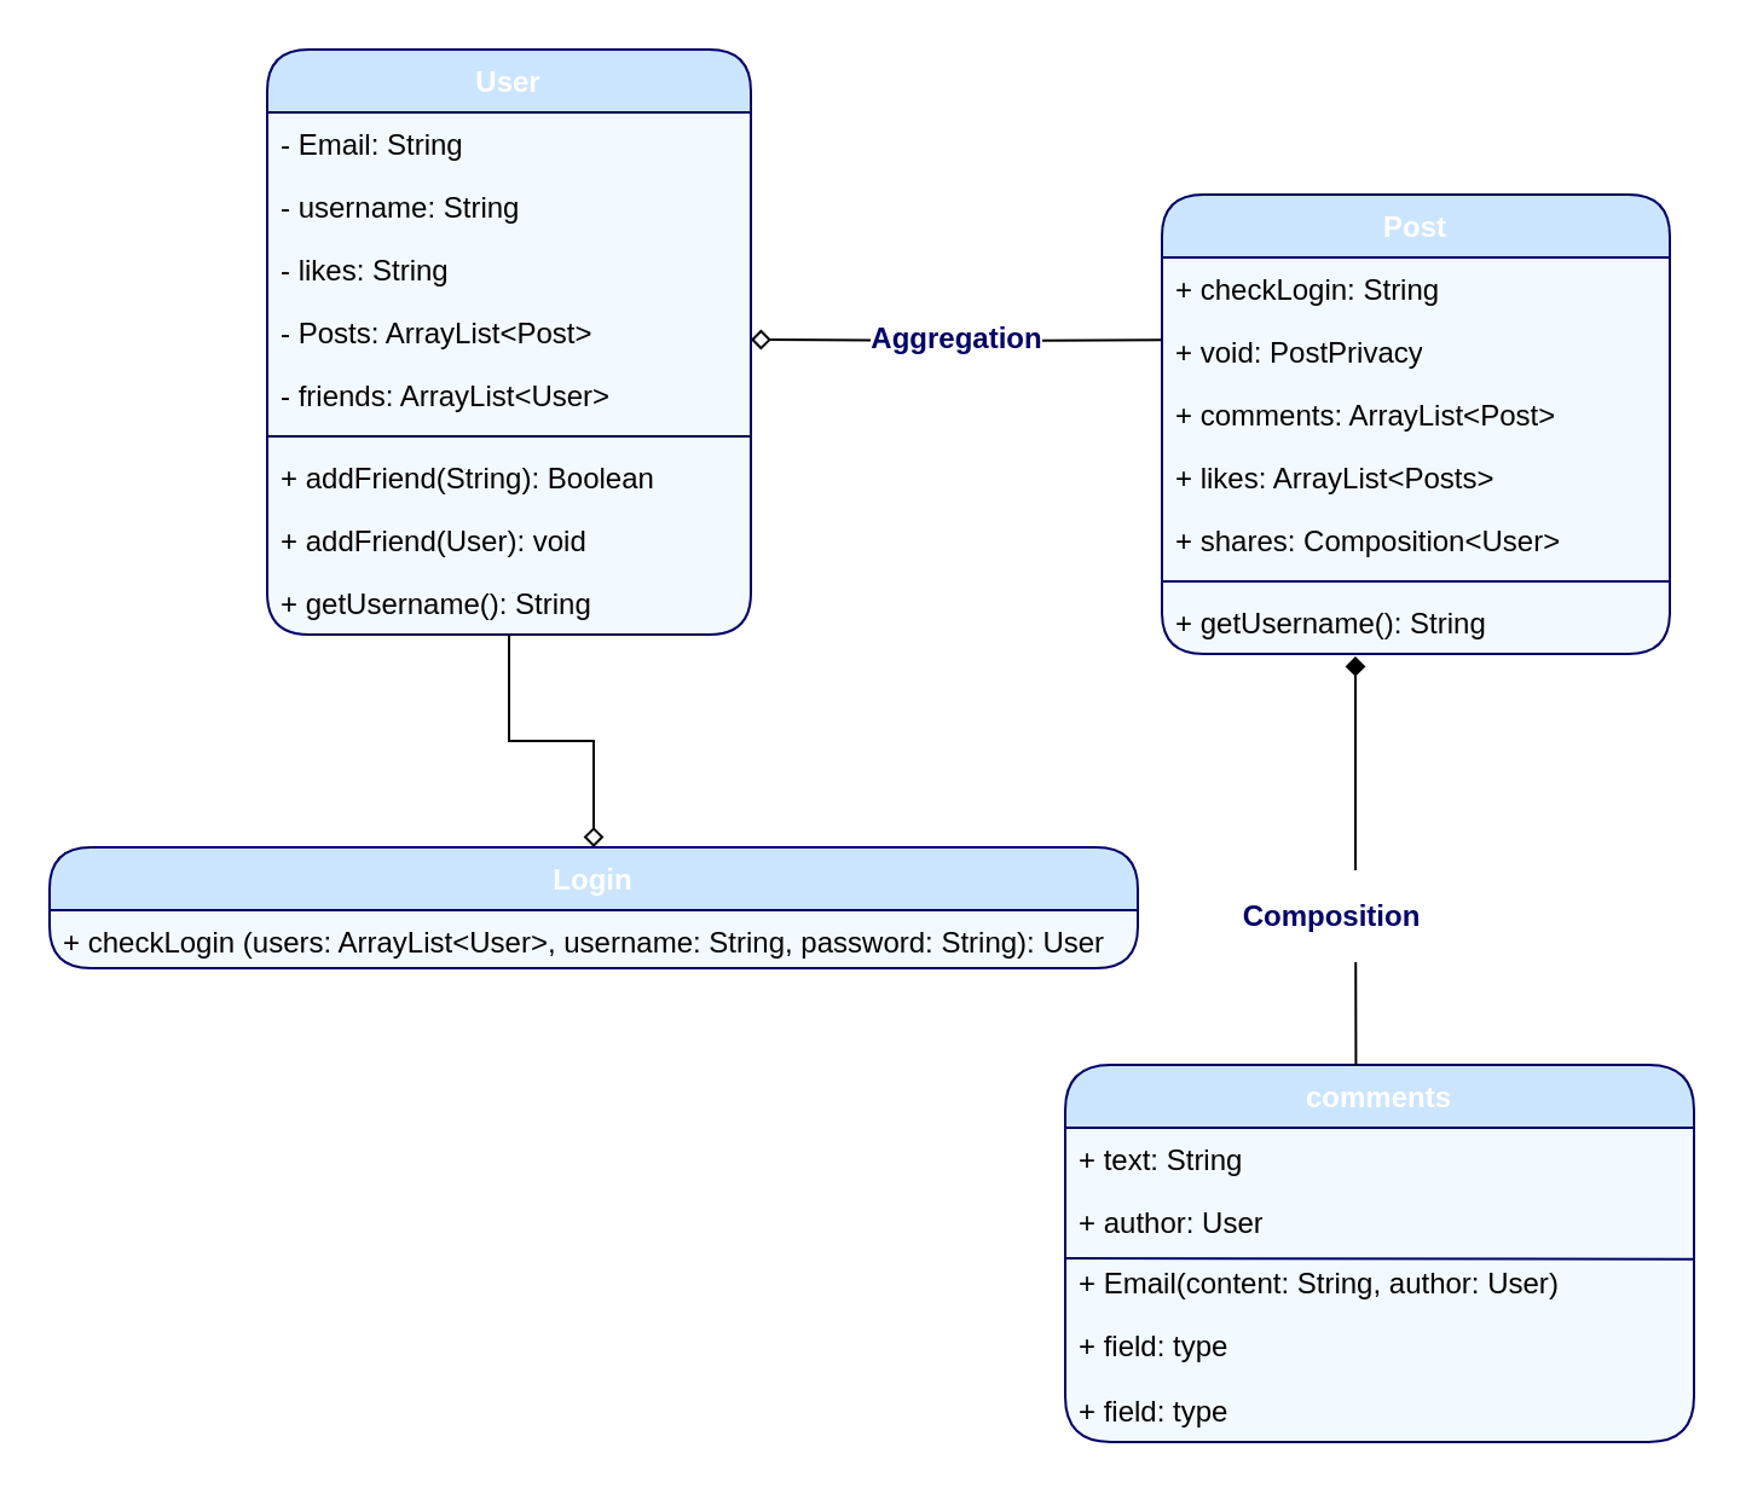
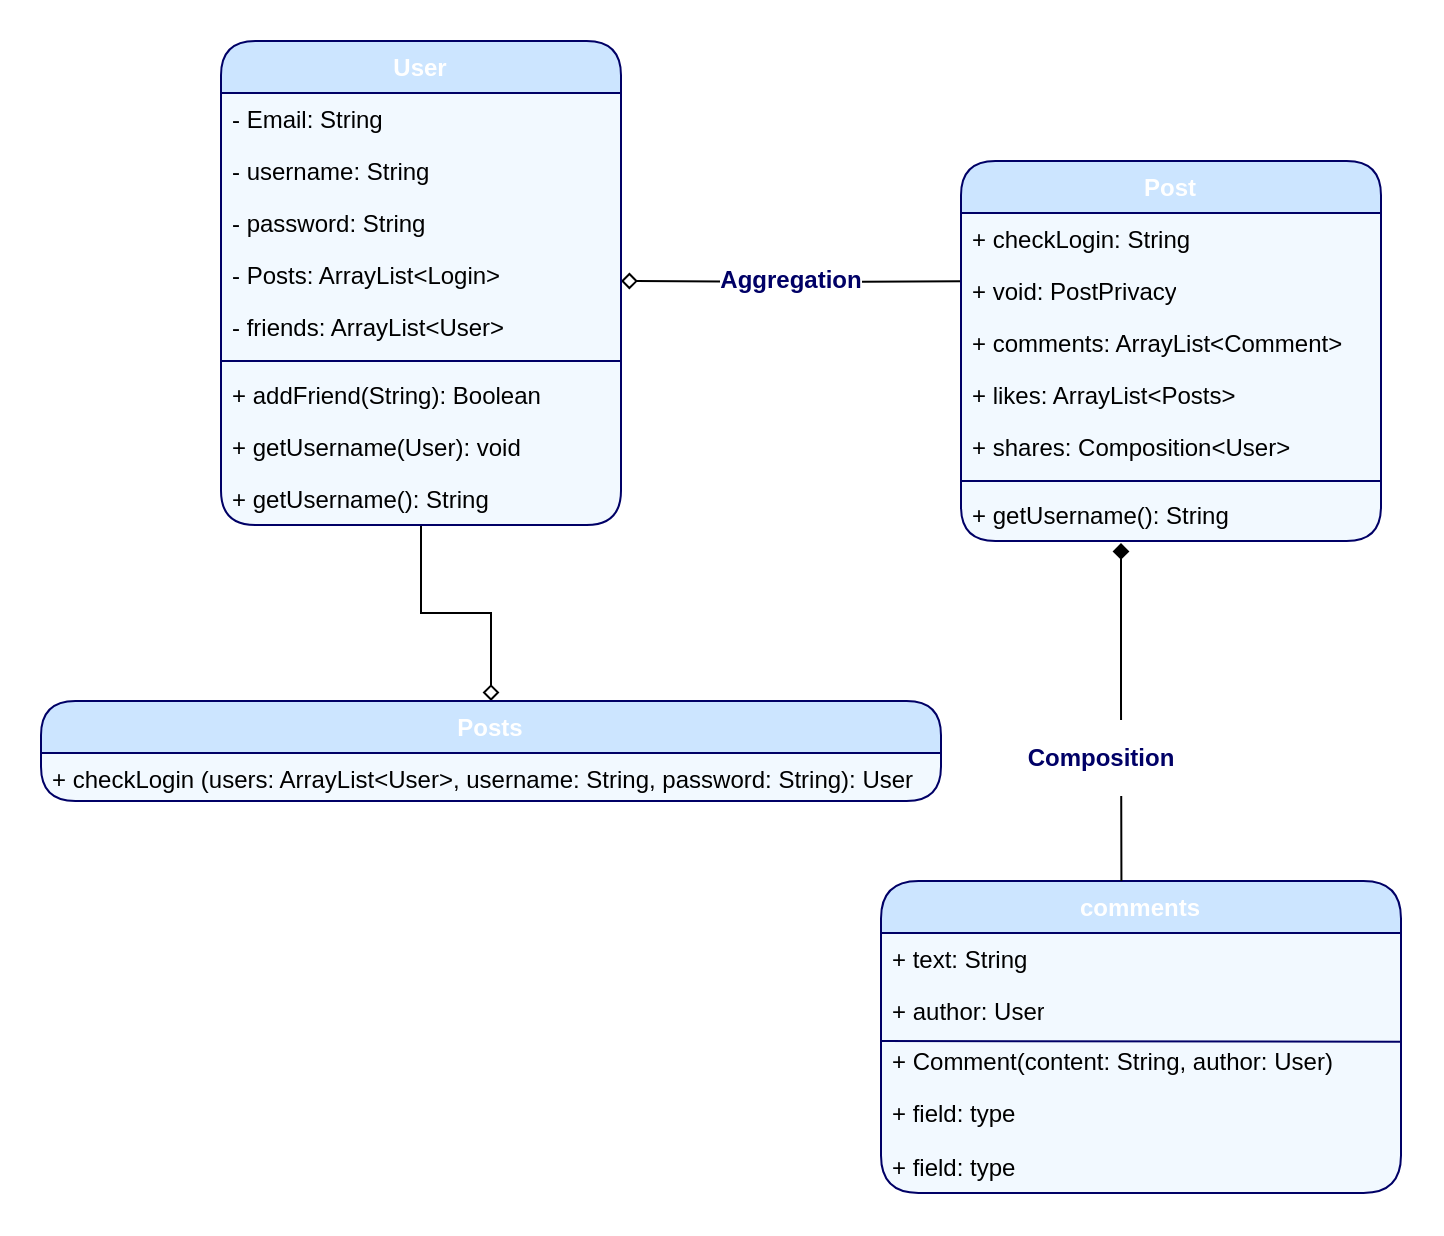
  <mxCell id="0" />
  <mxCell id="1" parent="0" />
  <mxCell id="2" value="" style="edgeStyle=orthogonalEdgeStyle;rounded=0;orthogonalLoop=1;jettySize=auto;html=1;endArrow=diamond;endFill=0;startArrow=none;startFill=0;" edge="1" parent="1" source="4" target="14"><mxGeometry relative="1" as="geometry" /></mxCell>
  <mxCell id="3" value="Aggregation" style="edgeStyle=orthogonalEdgeStyle;rounded=1;orthogonalLoop=1;jettySize=auto;html=1;fontFamily=Helvetica;fontSize=12;fontColor=#000066;fontStyle=1;curved=0;startArrow=diamond;startFill=0;endArrow=none;endFill=0;entryX=0;entryY=0.311;entryDx=0;entryDy=0;entryPerimeter=0;" edge="1" parent="1" target="18"><mxGeometry relative="1" as="geometry"><mxPoint x="480" y="141" as="targetPoint" /><mxPoint x="310" y="140" as="sourcePoint" /></mxGeometry></mxCell>
  <mxCell id="4" value="User" style="swimlane;fontStyle=1;align=center;verticalAlign=top;childLayout=stackLayout;horizontal=1;startSize=26;horizontalStack=0;resizeParent=1;resizeParentMax=0;resizeLast=0;collapsible=1;marginBottom=0;whiteSpace=wrap;html=1;fillColor=#CCE5FF;strokeColor=#000066;swimlaneFillColor=#F2F9FF;rounded=1;fontColor=#ffffff;arcSize=22;" vertex="1" parent="1"><mxGeometry x="110" y="20" width="200" height="242" as="geometry" /></mxCell>
  <mxCell id="5" value="- Email: String" style="text;strokeColor=none;fillColor=none;align=left;verticalAlign=top;spacingLeft=4;spacingRight=4;overflow=hidden;rotatable=0;points=[[0,0.5],[1,0.5]];portConstraint=eastwest;whiteSpace=wrap;html=1;" vertex="1" parent="4"><mxGeometry y="26" width="200" height="26" as="geometry" /></mxCell>
  <mxCell id="6" value="- username: String" style="text;strokeColor=none;fillColor=none;align=left;verticalAlign=top;spacingLeft=4;spacingRight=4;overflow=hidden;rotatable=0;points=[[0,0.5],[1,0.5]];portConstraint=eastwest;whiteSpace=wrap;html=1;" vertex="1" parent="4"><mxGeometry y="52" width="200" height="26" as="geometry" /></mxCell>
- <mxCell id="7" value="- likes: String" style="text;strokeColor=none;fillColor=none;align=left;verticalAlign=top;spacingLeft=4;spacingRight=4;overflow=hidden;rotatable=0;points=[[0,0.5],[1,0.5]];portConstraint=eastwest;whiteSpace=wrap;html=1;" vertex="1" parent="4"><mxGeometry y="78" width="200" height="26" as="geometry" /></mxCell>
- <mxCell id="8" value="- Posts: ArrayList&amp;lt;Post&amp;gt;" style="text;strokeColor=none;fillColor=none;align=left;verticalAlign=top;spacingLeft=4;spacingRight=4;overflow=hidden;rotatable=0;points=[[0,0.5],[1,0.5]];portConstraint=eastwest;whiteSpace=wrap;html=1;" vertex="1" parent="4"><mxGeometry y="104" width="200" height="26" as="geometry" /></mxCell>
+ <mxCell id="7" value="- password: String" style="text;strokeColor=none;fillColor=none;align=left;verticalAlign=top;spacingLeft=4;spacingRight=4;overflow=hidden;rotatable=0;points=[[0,0.5],[1,0.5]];portConstraint=eastwest;whiteSpace=wrap;html=1;" vertex="1" parent="4"><mxGeometry y="78" width="200" height="26" as="geometry" /></mxCell>
+ <mxCell id="8" value="- Posts: ArrayList&amp;lt;Login&amp;gt;" style="text;strokeColor=none;fillColor=none;align=left;verticalAlign=top;spacingLeft=4;spacingRight=4;overflow=hidden;rotatable=0;points=[[0,0.5],[1,0.5]];portConstraint=eastwest;whiteSpace=wrap;html=1;" vertex="1" parent="4"><mxGeometry y="104" width="200" height="26" as="geometry" /></mxCell>
  <mxCell id="9" value="-&amp;nbsp;friends: ArrayList&amp;lt;User&amp;gt;" style="text;strokeColor=none;fillColor=none;align=left;verticalAlign=top;spacingLeft=4;spacingRight=4;overflow=hidden;rotatable=0;points=[[0,0.5],[1,0.5]];portConstraint=eastwest;whiteSpace=wrap;html=1;" vertex="1" parent="4"><mxGeometry y="130" width="200" height="26" as="geometry" /></mxCell>
  <mxCell id="10" value="" style="line;strokeWidth=1;fillColor=none;align=left;verticalAlign=middle;spacingTop=-1;spacingLeft=3;spacingRight=3;rotatable=0;labelPosition=right;points=[];portConstraint=eastwest;strokeColor=inherit;" vertex="1" parent="4"><mxGeometry y="156" width="200" height="8" as="geometry" /></mxCell>
  <mxCell id="11" value="+ addFriend(String): Boolean" style="text;strokeColor=none;fillColor=none;align=left;verticalAlign=top;spacingLeft=4;spacingRight=4;overflow=hidden;rotatable=0;points=[[0,0.5],[1,0.5]];portConstraint=eastwest;whiteSpace=wrap;html=1;" vertex="1" parent="4"><mxGeometry y="164" width="200" height="26" as="geometry" /></mxCell>
- <mxCell id="12" value="+ addFriend(User): void" style="text;strokeColor=none;fillColor=none;align=left;verticalAlign=top;spacingLeft=4;spacingRight=4;overflow=hidden;rotatable=0;points=[[0,0.5],[1,0.5]];portConstraint=eastwest;whiteSpace=wrap;html=1;" vertex="1" parent="4"><mxGeometry y="190" width="200" height="26" as="geometry" /></mxCell>
+ <mxCell id="12" value="+ getUsername(User): void" style="text;strokeColor=none;fillColor=none;align=left;verticalAlign=top;spacingLeft=4;spacingRight=4;overflow=hidden;rotatable=0;points=[[0,0.5],[1,0.5]];portConstraint=eastwest;whiteSpace=wrap;html=1;" vertex="1" parent="4"><mxGeometry y="190" width="200" height="26" as="geometry" /></mxCell>
  <mxCell id="13" value="&lt;span class=&quot;hljs-operator&quot;&gt;+&lt;/span&gt; getUsername(): String&amp;nbsp;" style="text;strokeColor=none;fillColor=none;align=left;verticalAlign=top;spacingLeft=4;spacingRight=4;overflow=hidden;rotatable=0;points=[[0,0.5],[1,0.5]];portConstraint=eastwest;whiteSpace=wrap;html=1;" vertex="1" parent="4"><mxGeometry y="216" width="200" height="26" as="geometry" /></mxCell>
- <mxCell id="14" value="&lt;font color=&quot;#ffffff&quot;&gt;Login&lt;/font&gt;" style="swimlane;fontStyle=1;align=center;verticalAlign=top;childLayout=stackLayout;horizontal=1;startSize=26;horizontalStack=0;resizeParent=1;resizeParentMax=0;resizeLast=0;collapsible=1;marginBottom=0;whiteSpace=wrap;html=1;fillColor=#CCE5FF;strokeColor=#000066;swimlaneFillColor=#F2F9FF;rounded=1;arcSize=22;fontFamily=Helvetica;fontSize=12;fontColor=#ffffff;" vertex="1" parent="1"><mxGeometry x="20" y="350" width="450" height="50" as="geometry" /></mxCell>
+ <mxCell id="14" value="&lt;font color=&quot;#ffffff&quot;&gt;Posts&lt;/font&gt;" style="swimlane;fontStyle=1;align=center;verticalAlign=top;childLayout=stackLayout;horizontal=1;startSize=26;horizontalStack=0;resizeParent=1;resizeParentMax=0;resizeLast=0;collapsible=1;marginBottom=0;whiteSpace=wrap;html=1;fillColor=#CCE5FF;strokeColor=#000066;swimlaneFillColor=#F2F9FF;rounded=1;arcSize=22;fontFamily=Helvetica;fontSize=12;fontColor=#ffffff;" vertex="1" parent="1"><mxGeometry x="20" y="350" width="450" height="50" as="geometry" /></mxCell>
  <mxCell id="15" value="&lt;font style=&quot;font-weight: normal;&quot; color=&quot;#000000&quot;&gt;&lt;span class=&quot;hljs-operator&quot;&gt;+&lt;/span&gt;&amp;nbsp;checkLogin (users: ArrayList&lt;span class=&quot;hljs-operator&quot;&gt;&amp;lt;&lt;/span&gt;&lt;span class=&quot;hljs-keyword&quot;&gt;User&lt;/span&gt;&lt;span class=&quot;hljs-operator&quot;&gt;&amp;gt;&lt;/span&gt;, username: String, password: String): &lt;span class=&quot;hljs-keyword&quot;&gt;User&lt;/span&gt;&lt;/font&gt;" style="text;strokeColor=none;fillColor=none;align=left;verticalAlign=top;spacingLeft=4;spacingRight=4;overflow=hidden;rotatable=0;points=[[0,0.5],[1,0.5]];portConstraint=eastwest;whiteSpace=wrap;html=1;fontFamily=Helvetica;fontSize=12;fontColor=#ffffff;fontStyle=1;" vertex="1" parent="14"><mxGeometry y="26" width="450" height="24" as="geometry" /></mxCell>
  <mxCell id="16" value="Post" style="swimlane;fontStyle=1;align=center;verticalAlign=top;childLayout=stackLayout;horizontal=1;startSize=26;horizontalStack=0;resizeParent=1;resizeParentMax=0;resizeLast=0;collapsible=1;marginBottom=0;whiteSpace=wrap;html=1;fillColor=#CCE5FF;strokeColor=#000066;swimlaneFillColor=#F2F9FF;rounded=1;fontColor=#ffffff;arcSize=22;fontFamily=Helvetica;fontSize=12;" vertex="1" parent="1"><mxGeometry x="480" y="80" width="210" height="190" as="geometry" /></mxCell>
  <mxCell id="17" value="&lt;span style=&quot;font-weight: normal;&quot;&gt;&lt;span class=&quot;hljs-operator&quot;&gt;+&lt;/span&gt; checkLogin: String&lt;/span&gt;" style="text;strokeColor=none;fillColor=none;align=left;verticalAlign=top;spacingLeft=4;spacingRight=4;overflow=hidden;rotatable=0;points=[[0,0.5],[1,0.5]];portConstraint=eastwest;whiteSpace=wrap;html=1;fontFamily=Helvetica;fontSize=12;fontColor=#000000;fontStyle=1;" vertex="1" parent="16"><mxGeometry y="26" width="210" height="26" as="geometry" /></mxCell>
  <mxCell id="18" value="&lt;span style=&quot;font-weight: normal;&quot;&gt;&lt;span class=&quot;hljs-operator&quot;&gt;+&lt;/span&gt; void: PostPrivacy&lt;/span&gt;" style="text;strokeColor=none;fillColor=none;align=left;verticalAlign=top;spacingLeft=4;spacingRight=4;overflow=hidden;rotatable=0;points=[[0,0.5],[1,0.5]];portConstraint=eastwest;whiteSpace=wrap;html=1;fontFamily=Helvetica;fontSize=12;fontColor=#000000;fontStyle=1;" vertex="1" parent="16"><mxGeometry y="52" width="210" height="26" as="geometry" /></mxCell>
- <mxCell id="19" value="&lt;span class=&quot;hljs-operator&quot;&gt;+&lt;/span&gt; comments: ArrayList&lt;span class=&quot;hljs-operator&quot;&gt;&amp;lt;&lt;/span&gt;Post&lt;span class=&quot;hljs-operator&quot;&gt;&amp;gt;&lt;/span&gt;" style="text;strokeColor=none;fillColor=none;align=left;verticalAlign=top;spacingLeft=4;spacingRight=4;overflow=hidden;rotatable=0;points=[[0,0.5],[1,0.5]];portConstraint=eastwest;whiteSpace=wrap;html=1;fontFamily=Helvetica;fontSize=12;fontColor=#000000;fontStyle=0;" vertex="1" parent="16"><mxGeometry y="78" width="210" height="26" as="geometry" /></mxCell>
+ <mxCell id="19" value="&lt;span class=&quot;hljs-operator&quot;&gt;+&lt;/span&gt; comments: ArrayList&lt;span class=&quot;hljs-operator&quot;&gt;&amp;lt;&lt;/span&gt;Comment&lt;span class=&quot;hljs-operator&quot;&gt;&amp;gt;&lt;/span&gt;" style="text;strokeColor=none;fillColor=none;align=left;verticalAlign=top;spacingLeft=4;spacingRight=4;overflow=hidden;rotatable=0;points=[[0,0.5],[1,0.5]];portConstraint=eastwest;whiteSpace=wrap;html=1;fontFamily=Helvetica;fontSize=12;fontColor=#000000;fontStyle=0;" vertex="1" parent="16"><mxGeometry y="78" width="210" height="26" as="geometry" /></mxCell>
  <mxCell id="20" value="&lt;span class=&quot;hljs-operator&quot;&gt;+&lt;/span&gt; likes: ArrayList&lt;span class=&quot;hljs-operator&quot;&gt;&amp;lt;&lt;/span&gt;&lt;span class=&quot;hljs-keyword&quot;&gt;Posts&lt;/span&gt;&lt;span class=&quot;hljs-operator&quot;&gt;&amp;gt;&lt;/span&gt;" style="text;strokeColor=none;fillColor=none;align=left;verticalAlign=top;spacingLeft=4;spacingRight=4;overflow=hidden;rotatable=0;points=[[0,0.5],[1,0.5]];portConstraint=eastwest;whiteSpace=wrap;html=1;fontFamily=Helvetica;fontSize=12;fontColor=#000000;fontStyle=0;" vertex="1" parent="16"><mxGeometry y="104" width="210" height="26" as="geometry" /></mxCell>
  <mxCell id="21" value="&lt;span class=&quot;hljs-operator&quot;&gt;+&lt;/span&gt; shares: Composition&lt;span class=&quot;hljs-operator&quot;&gt;&amp;lt;&lt;/span&gt;&lt;span class=&quot;hljs-keyword&quot;&gt;User&lt;/span&gt;&lt;span class=&quot;hljs-operator&quot;&gt;&amp;gt;&lt;/span&gt;" style="text;strokeColor=none;fillColor=none;align=left;verticalAlign=top;spacingLeft=4;spacingRight=4;overflow=hidden;rotatable=0;points=[[0,0.5],[1,0.5]];portConstraint=eastwest;whiteSpace=wrap;html=1;fontFamily=Helvetica;fontSize=12;fontColor=#000000;fontStyle=0;" vertex="1" parent="16"><mxGeometry y="130" width="210" height="26" as="geometry" /></mxCell>
  <mxCell id="22" value="" style="line;strokeWidth=1;fillColor=#CCE5FF;align=center;verticalAlign=top;spacingTop=-1;spacingLeft=3;spacingRight=3;rotatable=0;labelPosition=right;points=[];portConstraint=eastwest;strokeColor=#000066;rounded=1;arcSize=22;swimlaneFillColor=#F2F9FF;fontFamily=Helvetica;fontSize=12;fontColor=#ffffff;fontStyle=1;" vertex="1" parent="16"><mxGeometry y="156" width="210" height="8" as="geometry" /></mxCell>
  <mxCell id="23" value="&lt;span class=&quot;hljs-operator&quot;&gt;+&lt;/span&gt; getUsername(): String&amp;nbsp;" style="text;strokeColor=none;fillColor=none;align=left;verticalAlign=top;spacingLeft=4;spacingRight=4;overflow=hidden;rotatable=0;points=[[0,0.5],[1,0.5]];portConstraint=eastwest;whiteSpace=wrap;html=1;fontFamily=Helvetica;fontSize=12;fontColor=#000000;fontStyle=0;" vertex="1" parent="16"><mxGeometry y="164" width="210" height="26" as="geometry" /></mxCell>
  <mxCell id="24" value="comments" style="swimlane;fontStyle=1;childLayout=stackLayout;horizontal=1;startSize=26;fillColor=#CCE5FF;horizontalStack=0;resizeParent=1;resizeParentMax=0;resizeLast=0;collapsible=1;marginBottom=0;whiteSpace=wrap;html=1;rounded=1;glass=0;shadow=0;arcSize=24;strokeColor=#000066;align=center;verticalAlign=top;spacingLeft=4;spacingRight=4;fontFamily=Helvetica;fontSize=12;fontColor=#ffffff;gradientColor=none;swimlaneFillColor=#F2F9FF;" vertex="1" parent="1"><mxGeometry x="440" y="440" width="260" height="156" as="geometry" /></mxCell>
  <mxCell id="25" value="+ text: String" style="text;strokeColor=none;fillColor=none;align=left;verticalAlign=top;spacingLeft=4;spacingRight=4;overflow=hidden;rotatable=0;points=[[0,0.5],[1,0.5]];portConstraint=eastwest;whiteSpace=wrap;html=1;rounded=1;glass=0;shadow=0;fontFamily=Helvetica;fontSize=12;fontColor=#000000;fontStyle=0;" vertex="1" parent="24"><mxGeometry y="26" width="260" height="26" as="geometry" /></mxCell>
  <mxCell id="26" value="+ author: User" style="text;strokeColor=none;fillColor=none;align=left;verticalAlign=top;spacingLeft=4;spacingRight=4;overflow=hidden;rotatable=0;points=[[0,0.5],[1,0.5]];portConstraint=eastwest;whiteSpace=wrap;html=1;rounded=1;glass=0;shadow=0;fontFamily=Helvetica;fontSize=12;fontColor=#000000;fontStyle=0;" vertex="1" parent="24"><mxGeometry y="52" width="260" height="26" as="geometry" /></mxCell>
- <mxCell id="27" value="&lt;span class=&quot;hljs-operator&quot;&gt;+&lt;/span&gt; Email(content: String, author: &lt;span class=&quot;hljs-keyword&quot;&gt;User&lt;/span&gt;)" style="text;strokeColor=none;fillColor=none;align=left;verticalAlign=middle;spacingLeft=4;spacingRight=4;overflow=hidden;rotatable=0;points=[[0,0.5],[1,0.5]];portConstraint=eastwest;whiteSpace=wrap;html=1;rounded=1;glass=0;shadow=0;fontFamily=Helvetica;fontSize=12;fontColor=#000000;fontStyle=0;" vertex="1" parent="24"><mxGeometry y="78" width="260" height="26" as="geometry" /></mxCell>
+ <mxCell id="27" value="&lt;span class=&quot;hljs-operator&quot;&gt;+&lt;/span&gt; Comment(content: String, author: &lt;span class=&quot;hljs-keyword&quot;&gt;User&lt;/span&gt;)" style="text;strokeColor=none;fillColor=none;align=left;verticalAlign=middle;spacingLeft=4;spacingRight=4;overflow=hidden;rotatable=0;points=[[0,0.5],[1,0.5]];portConstraint=eastwest;whiteSpace=wrap;html=1;rounded=1;glass=0;shadow=0;fontFamily=Helvetica;fontSize=12;fontColor=#000000;fontStyle=0;" vertex="1" parent="24"><mxGeometry y="78" width="260" height="26" as="geometry" /></mxCell>
  <mxCell id="28" value="+ field: type" style="text;strokeColor=none;fillColor=none;align=left;verticalAlign=middle;spacingLeft=4;spacingRight=4;overflow=hidden;rotatable=0;points=[[0,0.5],[1,0.5]];portConstraint=eastwest;whiteSpace=wrap;html=1;rounded=1;glass=0;shadow=0;fontFamily=Helvetica;fontSize=12;fontColor=#000000;fontStyle=0;" vertex="1" parent="24"><mxGeometry y="104" width="260" height="26" as="geometry" /></mxCell>
  <mxCell id="29" value="+ field: type" style="text;strokeColor=none;fillColor=none;align=left;verticalAlign=top;spacingLeft=4;spacingRight=4;overflow=hidden;rotatable=0;points=[[0,0.5],[1,0.5]];portConstraint=eastwest;whiteSpace=wrap;html=1;rounded=1;glass=0;shadow=0;fontFamily=Helvetica;fontSize=12;fontColor=#000000;fontStyle=0;" vertex="1" parent="24"><mxGeometry y="130" width="260" height="26" as="geometry" /></mxCell>
  <mxCell id="30" value="" style="edgeStyle=none;orthogonalLoop=1;jettySize=auto;html=1;rounded=0;fontFamily=Helvetica;fontSize=12;fontColor=#ffffff;fontStyle=1;endArrow=none;endFill=0;strokeColor=#000066;entryX=0.999;entryY=0.09;entryDx=0;entryDy=0;entryPerimeter=0;exitX=0;exitY=0.079;exitDx=0;exitDy=0;exitPerimeter=0;jumpStyle=none;verticalAlign=middle;jumpSize=6;flowAnimation=0;" edge="1" parent="24" source="27" target="27"><mxGeometry width="100" relative="1" as="geometry"><mxPoint x="-20" y="-131.703" as="sourcePoint" /><mxPoint x="140" y="-61.322" as="targetPoint" /><Array as="points" /></mxGeometry></mxCell>
  <mxCell id="31" value="" style="edgeStyle=none;orthogonalLoop=1;jettySize=auto;html=1;rounded=0;fontFamily=Helvetica;fontSize=12;fontColor=#ffffff;fontStyle=1;entryX=0.347;entryY=-0.003;entryDx=0;entryDy=0;entryPerimeter=0;endArrow=none;endFill=0;startArrow=diamond;startFill=1;" edge="1" parent="1"><mxGeometry width="100" relative="1" as="geometry"><mxPoint x="560" y="271" as="sourcePoint" /><mxPoint x="560.22" y="440.002" as="targetPoint" /><Array as="points"><mxPoint x="560" y="290.47" /><mxPoint x="560" y="320.47" /><mxPoint x="560" y="350.47" /></Array></mxGeometry></mxCell>
  <mxCell id="32" value="&lt;p data-pm-slice=&quot;0 0 []&quot;&gt;&lt;font color=&quot;#000066&quot;&gt;Composition&lt;/font&gt;&lt;/p&gt;" style="text;html=1;align=center;verticalAlign=bottom;resizable=0;points=[];autosize=1;strokeColor=none;fillColor=none;fontFamily=Helvetica;fontSize=12;fontColor=#ffffff;fontStyle=1;labelBackgroundColor=default;labelBorderColor=none;" vertex="1" parent="1"><mxGeometry x="505" y="350" width="90" height="50" as="geometry" /></mxCell>
